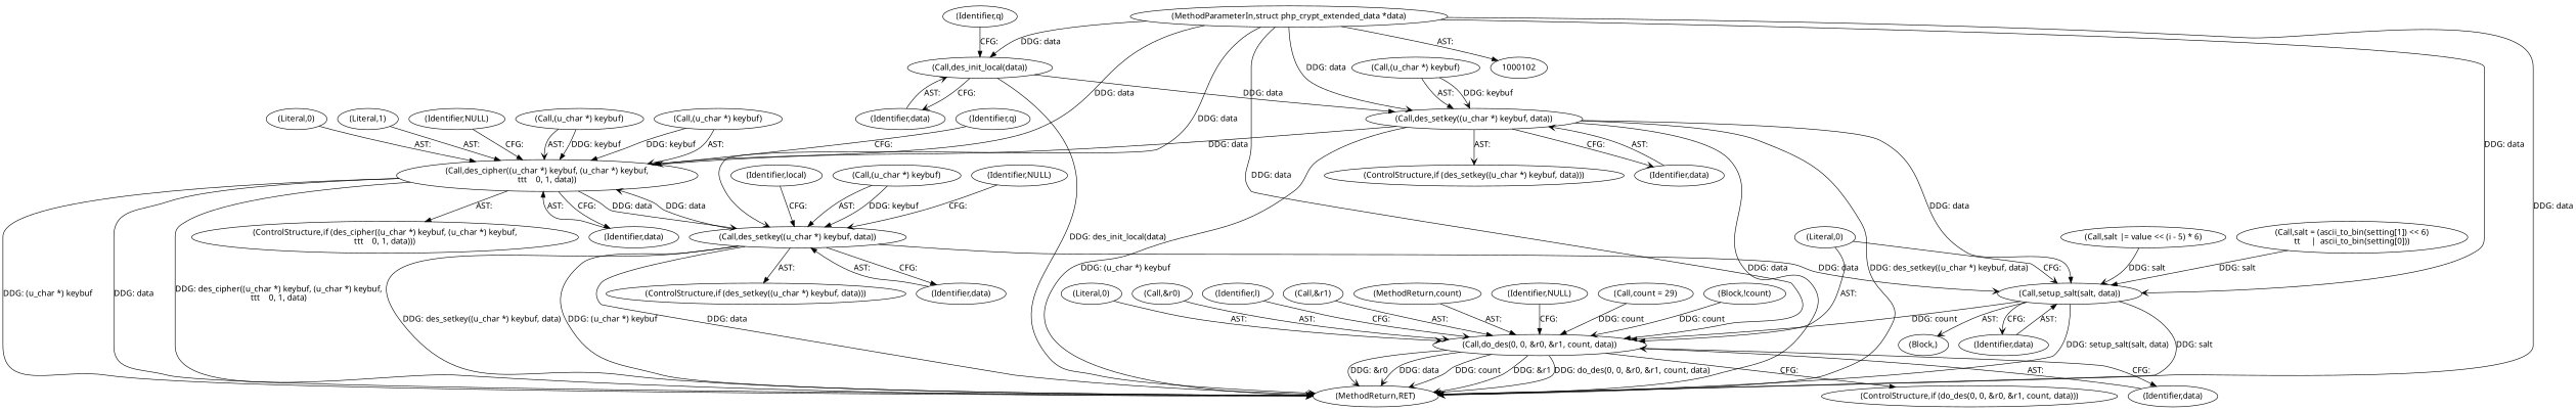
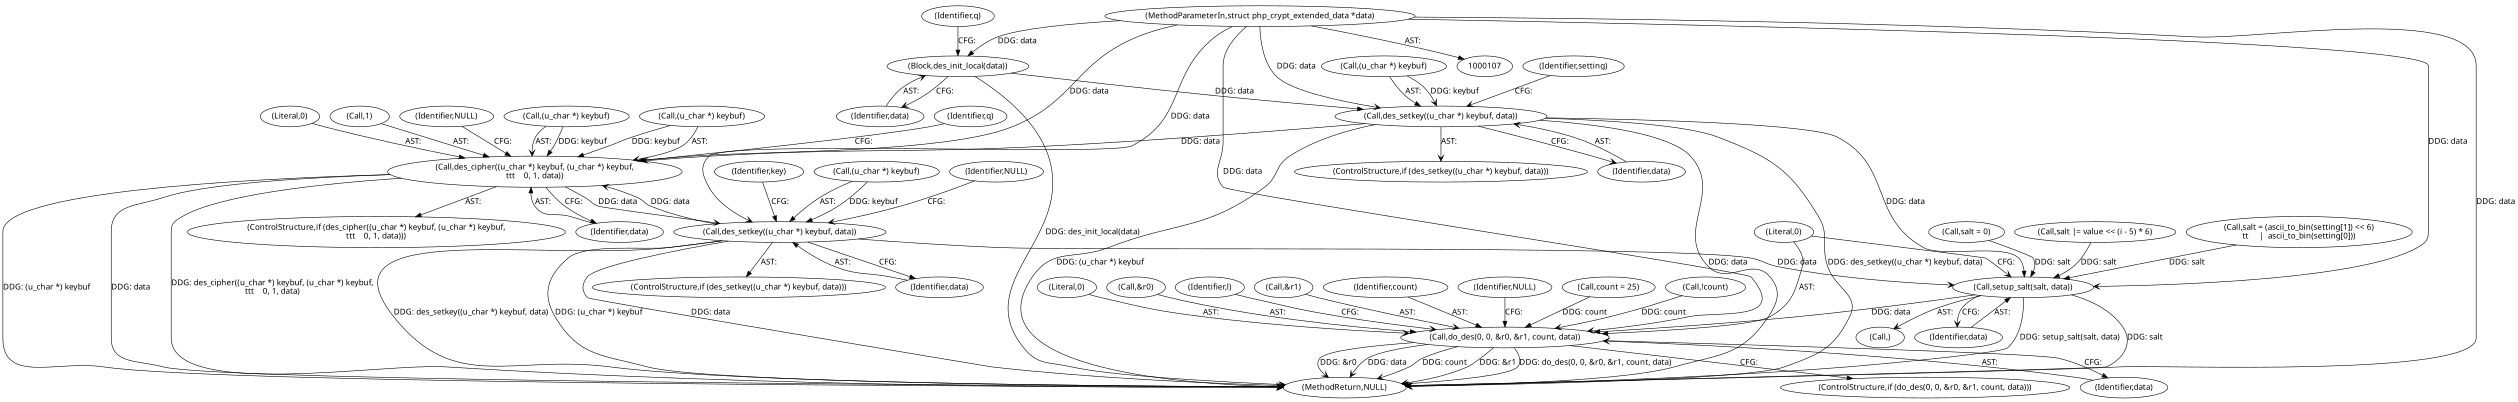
  digraph {
    fontname="Noto Sans"
    node [fontname="Noto Sans"]
    edge [arrowhead=normal fontname="Noto Sans"]
-   n1 [label="(Call,des_init_local(data))"]
+   n1 [label="(Block,des_init_local(data))"]
    n2 [label="(Call,des_setkey((u_char *) keybuf, data))"]
    n3 [label="(Identifier,data)"]
-   n4 [label="(MethodReturn,RET)"]
+   n4 [label="(MethodReturn,NULL)"]
    n5 [label="(Call,des_cipher((u_char *) keybuf, (u_char *) keybuf,\n\t\t\t    0, 1, data))"]
    n6 [label="(Call,setup_salt(salt, data))"]
    n7 [label="(Identifier,data)"]
    n8 [label="(ControlStructure,if (des_setkey((u_char *) keybuf, data)))"]
    n9 [label="(MethodParameterIn,struct php_crypt_extended_data *data)"]
    n10 [label="(Call,des_setkey((u_char *) keybuf, data))"]
    n11 [label="(Call,do_des(0, 0, &r0, &r1, count, data))"]
-   1000107 [label=1000102]
+   1000107
    n13 [label="(Identifier,data)"]
    n14 [label="(ControlStructure,if (des_cipher((u_char *) keybuf, (u_char *) keybuf,\n\t\t\t    0, 1, data)))"]
    n15 [label="(ControlStructure,if (des_setkey((u_char *) keybuf, data)))"]
    n16 [label="(Identifier,data)"]
    n17 [label="(Identifier,data)"]
-   n18 [label="(Block,)"]
+   n18 [label="(Call,)"]
    n19 [label="(ControlStructure,if (do_des(0, 0, &r0, &r1, count, data)))"]
    n20 [label="(Identifier,data)"]
-   n21 [label="(Call,count = 29)"]
-   n22 [label="(Block,!count)"]
+   n21 [label="(Call,count = 25)"]
+   n22 [label="(Call,!count)"]
    n23 [label="(Identifier,q)"]
+   n24 [label="(Call,salt = 0)"]
    n25 [label="(Call,(u_char *) keybuf)"]
    n26 [label="(Identifier,NULL)"]
    n27 [label="(Literal,0)"]
-   n28 [label="(Literal,1)"]
+   n28 [label="(Call,1)"]
    n29 [label="(Literal,0)"]
    n30 [label="(Call,&r1)"]
-   n31 [label="(MethodReturn,count)"]
+   n31 [label="(Identifier,count)"]
    n32 [label="(Identifier,NULL)"]
    n33 [label="(Call,(u_char *) keybuf)"]
    n34 [label="(Call,salt |= value << (i - 5) * 6)"]
    n35 [label="(Identifier,NULL)"]
    n36 [label="(Literal,0)"]
-   n37 [label="(Identifier,local)"]
+   n37 [label="(Identifier,key)"]
    n38 [label="(Call,&r0)"]
    n39 [label="(Identifier,l)"]
    n40 [label="(Call,(u_char *) keybuf)"]
+   n41 [label="(Identifier,setting)"]
    n42 [label="(Call,salt = (ascii_to_bin(setting[1]) << 6)\n\t\t     |  ascii_to_bin(setting[0]))"]
    n43 [label="(Call,(u_char *) keybuf)"]
    n44 [label="(Identifier,q)"]
    n1 -> n2 [label="DDG: data"]
    n1 -> n3 [arrowhead=vee label="CFG: "]
    n1 -> n4 [arrowhead=vee label="DDG: des_init_local(data)"]
    n2 -> n4 [arrowhead=vee label="DDG: des_setkey((u_char *) keybuf, data)"]
    n2 -> n4 [arrowhead=vee label="DDG: (u_char *) keybuf"]
    n2 -> n4 [arrowhead=vee label="DDG: data"]
    n2 -> n5 [arrowhead=vee label="DDG: data"]
    n2 -> n6 [label="DDG: data"]
    n2 -> n7 [arrowhead=vee label="CFG: "]
    n2 -> n8 [arrowhead=vee label="AST: "]
    n3 -> n1 [arrowhead=vee label="AST: "]
    n5 -> n4 [label="DDG: (u_char *) keybuf"]
    n5 -> n4 [arrowhead=vee label="DDG: data"]
    n5 -> n4 [arrowhead=vee label="DDG: des_cipher((u_char *) keybuf, (u_char *) keybuf,\n\t\t\t    0, 1, data)"]
    n5 -> n10 [arrowhead=vee label="DDG: data"]
    n5 -> n13 [label="CFG: "]
    n5 -> n14 [label="AST: "]
    n6 -> n4 [arrowhead=vee label="DDG: setup_salt(salt, data)"]
    n6 -> n4 [label="DDG: salt"]
-   n6 -> n11 [label="DDG: count"]
+   n6 -> n11 [label="DDG: data"]
    n6 -> n17 [arrowhead=vee label="CFG: "]
    n6 -> n18 [arrowhead=vee label="AST: "]
    n7 -> n2 [arrowhead=vee label="AST: "]
    n9 -> n1 [label="DDG: data"]
    n9 -> n2 [arrowhead=vee label="DDG: data"]
    n9 -> n4 [label="DDG: data"]
    n9 -> n5 [label="DDG: data"]
    n9 -> n6 [arrowhead=vee label="DDG: data"]
    n9 -> n10 [arrowhead=vee label="DDG: data"]
-   n9 -> n11 [label="DDG: data"]
+   n9 -> n11 [arrowhead=vee label="DDG: data"]
    n9 -> 1000107 [label="AST: "]
    n10 -> n4 [arrowhead=vee label="DDG: (u_char *) keybuf"]
    n10 -> n4 [arrowhead=vee label="DDG: data"]
    n10 -> n4 [arrowhead=vee label="DDG: des_setkey((u_char *) keybuf, data)"]
    n10 -> n5 [arrowhead=vee label="DDG: data"]
    n10 -> n6 [arrowhead=vee label="DDG: data"]
    n10 -> n15 [label="AST: "]
    n10 -> n16 [label="CFG: "]
    n11 -> n4 [arrowhead=vee label="DDG: count"]
    n11 -> n4 [arrowhead=vee label="DDG: &r1"]
    n11 -> n4 [label="DDG: do_des(0, 0, &r0, &r1, count, data)"]
    n11 -> n4 [arrowhead=vee label="DDG: &r0"]
    n11 -> n4 [arrowhead=vee label="DDG: data"]
    n11 -> n19 [label="CFG: "]
    n11 -> n20 [label="CFG: "]
    n13 -> n5 [label="AST: "]
    n16 -> n10 [label="AST: "]
    n17 -> n6 [label="AST: "]
    n20 -> n11 [arrowhead=vee label="AST: "]
    n21 -> n11 [label="DDG: count"]
    n22 -> n11 [arrowhead=vee label="DDG: count"]
    n23 -> n5 [label="CFG: "]
+   n24 -> n6 [label="DDG: salt"]
    n25 -> n5 [arrowhead=vee label="AST: "]
    n25 -> n5 [label="DDG: keybuf"]
    n26 -> n10 [arrowhead=vee label="CFG: "]
    n27 -> n5 [label="AST: "]
    n28 -> n5 [label="AST: "]
    n29 -> n11 [arrowhead=vee label="AST: "]
-   n30 -> n11 [label="AST: "]
+   n30 -> n11 [arrowhead=vee label="AST: "]
    n31 -> n11 [label="AST: "]
    n32 -> n11 [label="CFG: "]
    n33 -> n10 [label="AST: "]
    n33 -> n10 [label="DDG: keybuf"]
-   n34 -> n6 [arrowhead=vee label="DDG: salt"]
+   n34 -> n6 [label="DDG: salt"]
    n35 -> n5 [label="CFG: "]
    n36 -> n6 [arrowhead=vee label="CFG: "]
    n36 -> n11 [label="AST: "]
    n37 -> n10 [label="CFG: "]
-   n38 -> n11 [arrowhead=vee label="AST: "]
+   n38 -> n11 [label="AST: "]
    n39 -> n11 [arrowhead=vee label="CFG: "]
    n40 -> n5 [arrowhead=vee label="AST: "]
    n40 -> n5 [label="DDG: keybuf"]
+   n41 -> n2 [arrowhead=vee label="CFG: "]
    n42 -> n6 [label="DDG: salt"]
    n43 -> n2 [label="AST: "]
    n43 -> n2 [arrowhead=vee label="DDG: keybuf"]
    n44 -> n1 [label="CFG: "]
  }
